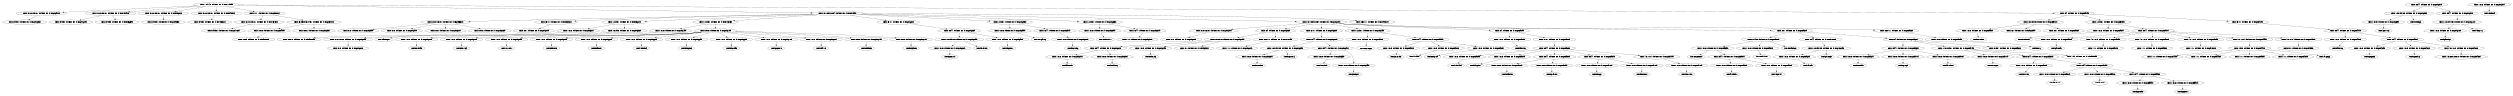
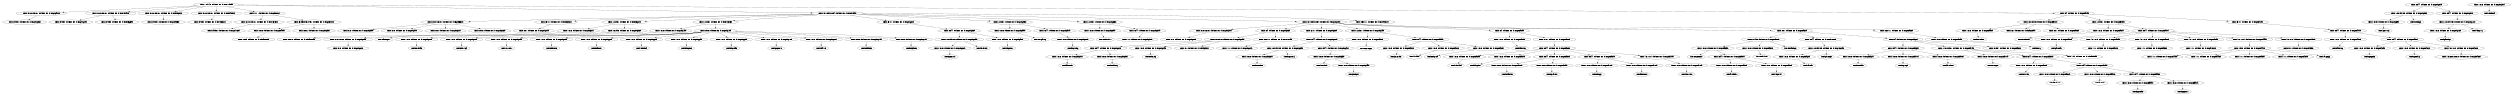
  strict digraph {
    fontname="DejaVu Sans Mono"
    node [fontname="DejaVu Sans Mono"]
    edge [fontname="DejaVu Sans Mono"]
    "_ast.ImportFrom object at 0xa16d69bd0"
    "_ast.alias object at 0xa26fd6050"
    "_ast.ImportFrom object at 0xa1875d9d0"
    "_ast.alias object at 0xa26fd6190"
    "_ast.alias object at 0xa18b56590"
    "_ast.ImportFrom object at 0xa18b563d0"
    "_ast.alias object at 0xa16cd9e50"
    "_ast.ImportFrom object at 0xa1a0f8ed0"
    "_ast.alias object at 0xa1773a210"
    "_ast.ImportFrom object at 0xa1d7575d0"
    "_ast.alias object at 0xa16cd4c50"
    "_ast.Name object at 0xa16cafb90"
    "_ast.Load object at 0x10295c1d0"
    "_ast.ExceptHandler object at 0xa16caf1d0"
    "_ast.Pass object at 0xa16cb6050"
    "_ast.Try object at 0xa16d31210"
    "_ast.arguments object at 0xa26fe5a10"
    "_ast.arg object at 0xa16cb6090"
    "_ast.arg object at 0xa16cb60d0"
    "_ast.arg object at 0xa16cb6110"
    "_ast.Dict object at 0xa16cb6150"
    "_ast.Expr object at 0xa18b50810"
    "_ast.Str object at 0xa16cb61d0"
    "_ast.Name object at 0xa16cb6210"
    "_ast.Store object at 0x10295c290"
    "_ast.arguments object at 0xa16cb6290"
    "_ast.arg object at 0xa16cb62d0"
    "_ast.Name object at 0xa16cb6390"
    Load4687716
    "_ast.Attribute object at 0xa16cb6350"
    Load1108868
    "_ast.Name object at 0xa16cb6450"
    Load6915064
    "_ast.Attribute object at 0xa16cb6410"
    Load7956776
    "_ast.Call object at 0xa16cb63d0"
    "_ast.Call object at 0xa16cb6310"
    "_ast.Lambda object at 0xa16cb6250"
    "_ast.Assign object at 0xa18b561d0"
    "_ast.Name object at 0xa16cb6490"
    Store9513634
    "_ast.Name object at 0xa16cb6510"
    Load8845193
    "_ast.Name object at 0xa16cb6550"
    Load8004769
    "_ast.Name object at 0xa16cb6590"
    Load4144204
    "_ast.Name object at 0xa16cb65d0"
    Load8351218
    "_ast.Name object at 0xa16cb6610"
    Load3892217
    "_ast.Name object at 0xa16cb6650"
    Load7851029
    "_ast.Name object at 0xa16cb6690"
    Load5086820
    "_ast.Name object at 0xa16cb66d0"
    Load5064593
    "_ast.Name object at 0xa16cb6710"
    Load6262271
    "_ast.Name object at 0xa16cb6750"
    Load139745
    "_ast.Name object at 0xa16cb6790"
    Load8859885
    "_ast.Name object at 0xa16cb67d0"
    Load3069845
    "_ast.Dict object at 0xa16cb64d0"
    "_ast.Assign object at 0xa1a7bad50"
    "_ast.Name object at 0xa16cb68d0"
    Load3685472
    "_ast.Attribute object at 0xa16cb6890"
    Load1343780
    "_ast.Name object at 0xa16cb6910"
    Load1568124
    "_ast.Call object at 0xa16cb6850"
    "_ast.Expr object at 0xa16cb6810"
    "_ast.Name object at 0xa16cb6990"
    Store8469716
    "_ast.Name object at 0xa16cb6a10"
    Load5167236
    "_ast.Call object at 0xa16cb69d0"
    "_ast.Assign object at 0xa16cb6950"
    "_ast.Name object at 0xa16cb6a90"
    Store2037074
    "_ast.Name object at 0xa16cb6b10"
    Load4023229
    "_ast.Call object at 0xa16cb6ad0"
    "_ast.Num object at 0xa16cb6b50"
    "_ast.Assign object at 0xa16cb6a50"
    "_ast.arguments object at 0xa16cb6bd0"
    "_ast.arg object at 0xa16cb6c10"
    "_ast.Name object at 0xa16cb6d10"
    Load9031302
    "_ast.Name object at 0xa16cb6d50"
    Load1500436
    "_ast.Call object at 0xa16cb6cd0"
    "_ast.Name object at 0xa16cb6d90"
    Load8203416
    "_ast.Compare object at 0xa16cb6c90"
    "_ast.In object at 0x1029690d0"
    "_ast.Return object at 0xa1737e790"
    "_ast.Num object at 0xa16cb6dd0"
    "_ast.If object at 0xa16cb6c50"
    "_ast.Name object at 0xa16cb6ed0"
    Load5118038
    "_ast.Attribute object at 0xa16cb6e90"
    Load2634876
    "_ast.Name object at 0xa16cb6f50"
    Load7217020
    "_ast.Name object at 0xa16cb6f90"
    Load6025617
    "_ast.Call object at 0xa16cb6f10"
    "_ast.Call object at 0xa16cb6e50"
    "_ast.Expr object at 0xa16cb6e10"
    "_ast.Name object at 0xa16ce9050"
    Store5678665
    "_ast.Name object at 0xa16ce90d0"
    Load6243403
    "_ast.Name object at 0xa16ce9110"
    Load707903
    "_ast.Name object at 0xa16ce9150"
    Load3306729
    "_ast.Call object at 0xa16ce9090"
    "_ast.Assign object at 0xa16cb6fd0"
    "_ast.Name object at 0xa16ce91d0"
    Load2932736
    "_ast.Name object at 0xa16ce9290"
    Load7017929
    "_ast.Name object at 0xa16ce92d0"
    Load5946084
    "_ast.Name object at 0xa16ce9350"
    Load1293043
    "_ast.Name object at 0xa16ce9390"
    Load2649401
    "_ast.Call object at 0xa16ce9310"
    "_ast.Name object at 0xa16ce9410"
    Load252667
    "_ast.Name object at 0xa16ce9450"
    Load5081221
    "_ast.Call object at 0xa16ce93d0"
    "_ast.Name object at 0xa16ce94d0"
    Load1824781
    "_ast.keyword object at 0xa16ce9490"
    "_ast.Call object at 0xa16ce9250"
    "_ast.Expr object at 0xa16ce9210"
    "_ast.If object at 0xa16ce9190"
    "_ast.Name object at 0xa16ce9590"
    Store7688221
    "_ast.Call object at 0xa16ce9ad0"
    "_ast.Name object at 0xa16ce95d0"
    Store3979482
    "_ast.Tuple object at 0xa16ce9550"
    Store2192068
    "_ast.Name object at 0xa16ce9610"
    Load494294
    "_ast.Attribute object at 0xa16732190"
    Load6048233
    "_ast.Call object at 0xa18b42a10"
    "_ast.Name object at 0xa16ce96d0"
    Load3881901
    "_ast.Name object at 0xa16ce9710"
    Load364360
    "_ast.Name object at 0xa16ce9750"
    Load9740421
    "_ast.Call object at 0xa16ce9690"
    "_ast.Name object at 0xa16ce97d0"
    Store788682
    "_ast.Name object at 0xa16ce9850"
    Load804785
    "_ast.Name object at 0xa16ce98d0"
    Load9379471
    "_ast.Name object at 0xa16ce9910"
    Load948184
    "_ast.Name object at 0xa16ce9990"
    Load3631893
    "_ast.Name object at 0xa16ce99d0"
    Load2565114
    "_ast.Call object at 0xa16ce9950"
    "_ast.Call object at 0xa16ce9890"
    "_ast.Call object at 0xa16ce9810"
    "_ast.AugAssign object at 0xa16ce9790"
    "_ast.Add object at 0x10295cc90"
    "_ast.If object at 0xa16ce9650"
    "_ast.Break object at 0xa16ce9a10"
    "_ast.For object at 0xa16ce9510"
    "_ast.Name object at 0xa16ce9a90"
    Load13876
    "_ast.Return object at 0xa16ce9a50"
    "_ast.FunctionDef object at 0xa16cb6b90"
    "_ast.Name object at 0xa16ce9b10"
    Load9415034
    "_ast.Name object at 0xa16ce9b50"
    Load7368707
    "_ast.FunctionDef object at 0xa18d7da90"
    "_ast.Return object at 0xa20f981d0"
    "_ast.Name object at 0xa16ce9c10"
    Load5871081
    "_ast.Compare object at 0xa16ce9bd0"
    "_ast.Eq object at 0x102961a90"
    "_ast.Str object at 0xa16ce9c50"
    "_ast.Name object at 0xa16ce9cd0"
    Store7101800
    "_ast.Name object at 0xa16ce9d50"
    Load6942894
    "_ast.keyword object at 0xa16ce9d90"
    "_ast.Num object at 0xa16ce9dd0"
    "_ast.keyword object at 0xa16ce9e10"
    "_ast.Num object at 0xa16ce9e50"
    "_ast.keyword object at 0xa16ce9e90"
    "_ast.Num object at 0xa169751d0"
    "_ast.List object at 0xa16caffd0"
    "_ast.Num object at 0xa16caff10"
    "_ast.Num object at 0xa16caff50"
    "_ast.Num object at 0xa16cafe90"
    "_ast.Num object at 0xa16cafed0"
    Load4946566
    "_ast.keyword object at 0xa16caff90"
    "_ast.keyword object at 0xa16cafe10"
    "_ast.Str object at 0xa16cafe50"
    "_ast.Call object at 0xa16ce9d10"
    "_ast.Assign object at 0xa16ce9c90"
    "_ast.Name object at 0xa16cafd10"
    Load8908726
    "_ast.Name object at 0xa16cafc90"
    Load2636525
    "_ast.Name object at 0xa16cafcd0"
    Load2683046
    n227 [label="_ast.keyword object at 8xa16cafc10"]
    "_ast.NameConstant object at 0xa16cafc50"
    "_ast.Call object at 0xa16cafd50"
    "_ast.Call object at 0xa16cafdd0"
    "_ast.Expr object at 0xa16cafd90"
    "_ast.If object at 0xa16ce9b90"
    "_ast.Module object at 0xa18740a90"
    "_ast.ImportFrom object at 0xa16d69bd0" -> "_ast.alias object at 0xa26fd6050"
    "_ast.ImportFrom object at 0xa1875d9d0" -> "_ast.alias object at 0xa26fd6190"
    "_ast.ImportFrom object at 0xa1875d9d0" -> "_ast.alias object at 0xa18b56590"
    "_ast.ImportFrom object at 0xa18b563d0" -> "_ast.alias object at 0xa16cd9e50"
    "_ast.ImportFrom object at 0xa1a0f8ed0" -> "_ast.alias object at 0xa1773a210"
    "_ast.ImportFrom object at 0xa1d7575d0" -> "_ast.alias object at 0xa16cd4c50"
    "_ast.Name object at 0xa16cafb90" -> "_ast.Load object at 0x10295c1d0"
    "_ast.ExceptHandler object at 0xa16caf1d0" -> "_ast.Name object at 0xa16cafb90"
    "_ast.ExceptHandler object at 0xa16caf1d0" -> "_ast.Pass object at 0xa16cb6050"
    "_ast.Try object at 0xa16d31210" -> "_ast.ImportFrom object at 0xa1d7575d0"
    "_ast.Try object at 0xa16d31210" -> "_ast.ExceptHandler object at 0xa16caf1d0"
    "_ast.arguments object at 0xa26fe5a10" -> "_ast.arg object at 0xa16cb6090"
    "_ast.arguments object at 0xa26fe5a10" -> "_ast.arg object at 0xa16cb60d0"
    "_ast.arguments object at 0xa26fe5a10" -> "_ast.arg object at 0xa16cb6110"
    "_ast.arguments object at 0xa26fe5a10" -> "_ast.Dict object at 0xa16cb6150"
    "_ast.Expr object at 0xa18b50810" -> "_ast.Str object at 0xa16cb61d0"
    "_ast.Name object at 0xa16cb6210" -> "_ast.Store object at 0x10295c290"
    "_ast.arguments object at 0xa16cb6290" -> "_ast.arg object at 0xa16cb62d0"
    "_ast.Name object at 0xa16cb6390" -> Load4687716
    "_ast.Attribute object at 0xa16cb6350" -> "_ast.Name object at 0xa16cb6390"
    "_ast.Attribute object at 0xa16cb6350" -> Load1108868
    "_ast.Name object at 0xa16cb6450" -> Load6915064
    "_ast.Attribute object at 0xa16cb6410" -> "_ast.Name object at 0xa16cb6450"
    "_ast.Attribute object at 0xa16cb6410" -> Load7956776
    "_ast.Call object at 0xa16cb63d0" -> "_ast.Attribute object at 0xa16cb6410"
    "_ast.Call object at 0xa16cb6310" -> "_ast.Attribute object at 0xa16cb6350"
    "_ast.Call object at 0xa16cb6310" -> "_ast.Call object at 0xa16cb63d0"
    "_ast.Lambda object at 0xa16cb6250" -> "_ast.arguments object at 0xa16cb6290"
    "_ast.Assign object at 0xa18b561d0" -> "_ast.Name object at 0xa16cb6210"
    "_ast.Assign object at 0xa18b561d0" -> "_ast.Lambda object at 0xa16cb6250"
    "_ast.Name object at 0xa16cb6490" -> Store9513634
    "_ast.Name object at 0xa16cb6510" -> Load8845193
    "_ast.Name object at 0xa16cb6550" -> Load8004769
    "_ast.Name object at 0xa16cb6590" -> Load4144204
    "_ast.Name object at 0xa16cb65d0" -> Load8351218
    "_ast.Name object at 0xa16cb6610" -> Load3892217
    "_ast.Name object at 0xa16cb6650" -> Load7851029
    "_ast.Name object at 0xa16cb6690" -> Load5086820
    "_ast.Name object at 0xa16cb66d0" -> Load5064593
    "_ast.Name object at 0xa16cb6710" -> Load6262271
    "_ast.Name object at 0xa16cb6750" -> Load139745
    "_ast.Name object at 0xa16cb6790" -> Load8859885
    "_ast.Name object at 0xa16cb67d0" -> Load3069845
    "_ast.Dict object at 0xa16cb64d0" -> "_ast.Name object at 0xa16cb6510"
    "_ast.Dict object at 0xa16cb64d0" -> "_ast.Name object at 0xa16cb6550"
    "_ast.Dict object at 0xa16cb64d0" -> "_ast.Name object at 0xa16cb6590"
    "_ast.Dict object at 0xa16cb64d0" -> "_ast.Name object at 0xa16cb65d0"
    "_ast.Dict object at 0xa16cb64d0" -> "_ast.Name object at 0xa16cb6610"
    "_ast.Dict object at 0xa16cb64d0" -> "_ast.Name object at 0xa16cb6650"
    "_ast.Dict object at 0xa16cb64d0" -> "_ast.Name object at 0xa16cb6690"
    "_ast.Dict object at 0xa16cb64d0" -> "_ast.Name object at 0xa16cb66d0"
    "_ast.Dict object at 0xa16cb64d0" -> "_ast.Name object at 0xa16cb6710"
    "_ast.Dict object at 0xa16cb64d0" -> "_ast.Name object at 0xa16cb6750"
    "_ast.Dict object at 0xa16cb64d0" -> "_ast.Name object at 0xa16cb6790"
    "_ast.Dict object at 0xa16cb64d0" -> "_ast.Name object at 0xa16cb67d0"
    "_ast.Assign object at 0xa1a7bad50" -> "_ast.Name object at 0xa16cb6490"
    "_ast.Assign object at 0xa1a7bad50" -> "_ast.Dict object at 0xa16cb64d0"
    "_ast.Name object at 0xa16cb68d0" -> Load3685472
    "_ast.Attribute object at 0xa16cb6890" -> "_ast.Name object at 0xa16cb68d0"
    "_ast.Attribute object at 0xa16cb6890" -> Load1343780
    "_ast.Name object at 0xa16cb6910" -> Load1568124
    "_ast.Call object at 0xa16cb6850" -> "_ast.Attribute object at 0xa16cb6890"
    "_ast.Call object at 0xa16cb6850" -> "_ast.Name object at 0xa16cb6910"
    "_ast.Expr object at 0xa16cb6810" -> "_ast.Call object at 0xa16cb6850"
    "_ast.Name object at 0xa16cb6990" -> Store8469716
    "_ast.Name object at 0xa16cb6a10" -> Load5167236
    "_ast.Call object at 0xa16cb69d0" -> "_ast.Name object at 0xa16cb6a10"
    "_ast.Assign object at 0xa16cb6950" -> "_ast.Name object at 0xa16cb6990"
    "_ast.Assign object at 0xa16cb6950" -> "_ast.Call object at 0xa16cb69d0"
    "_ast.Name object at 0xa16cb6a90" -> Store2037074
    "_ast.Name object at 0xa16cb6b10" -> Load4023229
    "_ast.Call object at 0xa16cb6ad0" -> "_ast.Num object at 0xa16cb6b50"
    "_ast.Assign object at 0xa16cb6a50" -> "_ast.Name object at 0xa16cb6a90"
    "_ast.Assign object at 0xa16cb6a50" -> "_ast.Call object at 0xa16cb6ad0"
    "_ast.arguments object at 0xa16cb6bd0" -> "_ast.arg object at 0xa16cb6c10"
    "_ast.Name object at 0xa16cb6d10" -> Load9031302
    "_ast.Name object at 0xa16cb6d50" -> Load1500436
    "_ast.Call object at 0xa16cb6cd0" -> "_ast.Name object at 0xa16cb6d10"
    "_ast.Call object at 0xa16cb6cd0" -> "_ast.Name object at 0xa16cb6d50"
    "_ast.Name object at 0xa16cb6d90" -> Load8203416
    "_ast.Compare object at 0xa16cb6c90" -> "_ast.Call object at 0xa16cb6cd0"
    "_ast.Compare object at 0xa16cb6c90" -> "_ast.Name object at 0xa16cb6d90"
    "_ast.Compare object at 0xa16cb6c90" -> "_ast.In object at 0x1029690d0"
    "_ast.Return object at 0xa1737e790" -> "_ast.Num object at 0xa16cb6dd0"
    "_ast.If object at 0xa16cb6c50" -> "_ast.Compare object at 0xa16cb6c90"
    "_ast.If object at 0xa16cb6c50" -> "_ast.Return object at 0xa1737e790"
    "_ast.Name object at 0xa16cb6ed0" -> Load5118038
    "_ast.Attribute object at 0xa16cb6e90" -> "_ast.Name object at 0xa16cb6ed0"
    "_ast.Attribute object at 0xa16cb6e90" -> Load2634876
    "_ast.Name object at 0xa16cb6f50" -> Load7217020
    "_ast.Name object at 0xa16cb6f90" -> Load6025617
    "_ast.Call object at 0xa16cb6f10" -> "_ast.Name object at 0xa16cb6f50"
-   "_ast.Call object at 0xa16cb6f10" -> "_ast.Name object at 0xa16cb6f90"
+   "_ast.Name object at 0xa16cb6f50" -> "_ast.Name object at 0xa16cb6f90"
    "_ast.Call object at 0xa16cb6e50" -> "_ast.Attribute object at 0xa16cb6e90"
    "_ast.Call object at 0xa16cb6e50" -> "_ast.Call object at 0xa16cb6f10"
    "_ast.Expr object at 0xa16cb6e10" -> "_ast.Call object at 0xa16cb6e50"
    "_ast.Name object at 0xa16ce9050" -> Store5678665
    "_ast.Name object at 0xa16ce90d0" -> Load6243403
    "_ast.Name object at 0xa16ce9110" -> Load707903
    "_ast.Name object at 0xa16ce9150" -> Load3306729
    "_ast.Call object at 0xa16ce9090" -> "_ast.Name object at 0xa16ce90d0"
    "_ast.Call object at 0xa16ce9090" -> "_ast.Name object at 0xa16ce9110"
    "_ast.Call object at 0xa16ce9090" -> "_ast.Name object at 0xa16ce9150"
    "_ast.Assign object at 0xa16cb6fd0" -> "_ast.Name object at 0xa16ce9050"
    "_ast.Assign object at 0xa16cb6fd0" -> "_ast.Call object at 0xa16ce9090"
    "_ast.Name object at 0xa16ce91d0" -> Load2932736
    "_ast.Name object at 0xa16ce9290" -> Load7017929
    "_ast.Name object at 0xa16ce92d0" -> Load5946084
    "_ast.Name object at 0xa16ce9350" -> Load1293043
    "_ast.Name object at 0xa16ce9390" -> Load2649401
    "_ast.Call object at 0xa16ce9310" -> "_ast.Name object at 0xa16ce9350"
    "_ast.Call object at 0xa16ce9310" -> "_ast.Name object at 0xa16ce9390"
    "_ast.Name object at 0xa16ce9410" -> Load252667
    "_ast.Name object at 0xa16ce9450" -> Load5081221
    "_ast.Call object at 0xa16ce93d0" -> "_ast.Name object at 0xa16ce9410"
    "_ast.Call object at 0xa16ce93d0" -> "_ast.Name object at 0xa16ce9450"
    "_ast.Name object at 0xa16ce94d0" -> Load1824781
    "_ast.keyword object at 0xa16ce9490" -> "_ast.Name object at 0xa16ce94d0"
    "_ast.Call object at 0xa16ce9250" -> "_ast.Name object at 0xa16ce9290"
    "_ast.Call object at 0xa16ce9250" -> "_ast.Name object at 0xa16ce92d0"
    "_ast.Call object at 0xa16ce9250" -> "_ast.Call object at 0xa16ce9310"
    "_ast.Call object at 0xa16ce9250" -> "_ast.Call object at 0xa16ce93d0"
    "_ast.Call object at 0xa16ce9250" -> "_ast.keyword object at 0xa16ce9490"
    "_ast.Expr object at 0xa16ce9210" -> "_ast.Call object at 0xa16ce9250"
    "_ast.If object at 0xa16ce9190" -> "_ast.Name object at 0xa16ce91d0"
    "_ast.If object at 0xa16ce9190" -> "_ast.Expr object at 0xa16ce9210"
    "_ast.Name object at 0xa16ce9590" -> Store7688221
    "_ast.Name object at 0xa16ce9590" -> "_ast.Call object at 0xa16ce9ad0"
    "_ast.Call object at 0xa16ce9ad0" -> "_ast.Name object at 0xa16ce9b10"
    "_ast.Call object at 0xa16ce9ad0" -> "_ast.Name object at 0xa16ce9b50"
    "_ast.Name object at 0xa16ce95d0" -> Store3979482
    "_ast.Tuple object at 0xa16ce9550" -> "_ast.Name object at 0xa16ce9590"
    "_ast.Tuple object at 0xa16ce9550" -> "_ast.Name object at 0xa16ce95d0"
    "_ast.Tuple object at 0xa16ce9550" -> Store2192068
    "_ast.Name object at 0xa16ce9610" -> Load494294
    "_ast.Attribute object at 0xa16732190" -> "_ast.Name object at 0xa16ce9610"
    "_ast.Attribute object at 0xa16732190" -> Load6048233
    "_ast.Call object at 0xa18b42a10" -> "_ast.Attribute object at 0xa16732190"
    "_ast.Name object at 0xa16ce96d0" -> Load3881901
    "_ast.Name object at 0xa16ce9710" -> Load364360
    "_ast.Name object at 0xa16ce9750" -> Load9740421
    "_ast.Call object at 0xa16ce9690" -> "_ast.Name object at 0xa16ce96d0"
    "_ast.Call object at 0xa16ce9690" -> "_ast.Name object at 0xa16ce9710"
    "_ast.Call object at 0xa16ce9690" -> "_ast.Name object at 0xa16ce9750"
    "_ast.Name object at 0xa16ce97d0" -> Store788682
    "_ast.Name object at 0xa16ce9850" -> Load804785
    "_ast.Name object at 0xa16ce98d0" -> Load9379471
    "_ast.Name object at 0xa16ce9910" -> Load948184
    "_ast.Name object at 0xa16ce9990" -> Load3631893
    "_ast.Name object at 0xa16ce99d0" -> Load2565114
    "_ast.Call object at 0xa16ce9950" -> "_ast.Name object at 0xa16ce9990"
    "_ast.Call object at 0xa16ce9950" -> "_ast.Name object at 0xa16ce99d0"
    "_ast.Call object at 0xa16ce9890" -> "_ast.Name object at 0xa16ce98d0"
    "_ast.Call object at 0xa16ce9890" -> "_ast.Name object at 0xa16ce9910"
    "_ast.Call object at 0xa16ce9890" -> "_ast.Call object at 0xa16ce9950"
    "_ast.Call object at 0xa16ce9810" -> "_ast.Name object at 0xa16ce9850"
    "_ast.Call object at 0xa16ce9810" -> "_ast.Call object at 0xa16ce9890"
    "_ast.AugAssign object at 0xa16ce9790" -> "_ast.Name object at 0xa16ce97d0"
    "_ast.AugAssign object at 0xa16ce9790" -> "_ast.Call object at 0xa16ce9810"
    "_ast.AugAssign object at 0xa16ce9790" -> "_ast.Add object at 0x10295cc90"
    "_ast.If object at 0xa16ce9650" -> "_ast.Call object at 0xa16ce9690"
    "_ast.If object at 0xa16ce9650" -> "_ast.AugAssign object at 0xa16ce9790"
    "_ast.If object at 0xa16ce9650" -> "_ast.Break object at 0xa16ce9a10"
    "_ast.For object at 0xa16ce9510" -> "_ast.Tuple object at 0xa16ce9550"
    "_ast.For object at 0xa16ce9510" -> "_ast.Call object at 0xa18b42a10"
    "_ast.For object at 0xa16ce9510" -> "_ast.If object at 0xa16ce9650"
    "_ast.Name object at 0xa16ce9a90" -> Load13876
    "_ast.Return object at 0xa16ce9a50" -> "_ast.Name object at 0xa16ce9a90"
    "_ast.FunctionDef object at 0xa16cb6b90" -> "_ast.arguments object at 0xa16cb6bd0"
    "_ast.FunctionDef object at 0xa16cb6b90" -> "_ast.If object at 0xa16cb6c50"
    "_ast.FunctionDef object at 0xa16cb6b90" -> "_ast.Expr object at 0xa16cb6e10"
    "_ast.FunctionDef object at 0xa16cb6b90" -> "_ast.Assign object at 0xa16cb6fd0"
    "_ast.FunctionDef object at 0xa16cb6b90" -> "_ast.If object at 0xa16ce9190"
    "_ast.FunctionDef object at 0xa16cb6b90" -> "_ast.For object at 0xa16ce9510"
    "_ast.FunctionDef object at 0xa16cb6b90" -> "_ast.Return object at 0xa16ce9a50"
    "_ast.Name object at 0xa16ce9b10" -> Load9415034
    "_ast.Name object at 0xa16ce9b50" -> Load7368707
    "_ast.FunctionDef object at 0xa18d7da90" -> "_ast.arguments object at 0xa26fe5a10"
    "_ast.FunctionDef object at 0xa18d7da90" -> "_ast.Expr object at 0xa18b50810"
    "_ast.FunctionDef object at 0xa18d7da90" -> "_ast.Assign object at 0xa18b561d0"
    "_ast.FunctionDef object at 0xa18d7da90" -> "_ast.Assign object at 0xa1a7bad50"
    "_ast.FunctionDef object at 0xa18d7da90" -> "_ast.Expr object at 0xa16cb6810"
    "_ast.FunctionDef object at 0xa18d7da90" -> "_ast.Assign object at 0xa16cb6950"
    "_ast.FunctionDef object at 0xa18d7da90" -> "_ast.Assign object at 0xa16cb6a50"
    "_ast.FunctionDef object at 0xa18d7da90" -> "_ast.FunctionDef object at 0xa16cb6b90"
    "_ast.FunctionDef object at 0xa18d7da90" -> "_ast.Return object at 0xa20f981d0"
    "_ast.Name object at 0xa16ce9c10" -> Load5871081
    "_ast.Compare object at 0xa16ce9bd0" -> "_ast.Name object at 0xa16ce9c10"
    "_ast.Compare object at 0xa16ce9bd0" -> "_ast.Eq object at 0x102961a90"
    "_ast.Compare object at 0xa16ce9bd0" -> "_ast.Str object at 0xa16ce9c50"
    "_ast.Name object at 0xa16ce9cd0" -> Store7101800
    "_ast.Name object at 0xa16ce9d50" -> Load6942894
    "_ast.keyword object at 0xa16ce9d90" -> "_ast.Num object at 0xa16ce9dd0"
    "_ast.keyword object at 0xa16ce9e10" -> "_ast.Num object at 0xa16ce9e50"
    "_ast.keyword object at 0xa16ce9e90" -> "_ast.Num object at 0xa169751d0"
    "_ast.List object at 0xa16caffd0" -> "_ast.Num object at 0xa16caff10"
    "_ast.List object at 0xa16caffd0" -> "_ast.Num object at 0xa16caff50"
    "_ast.List object at 0xa16caffd0" -> "_ast.Num object at 0xa16cafe90"
    "_ast.List object at 0xa16caffd0" -> "_ast.Num object at 0xa16cafed0"
    "_ast.List object at 0xa16caffd0" -> Load4946566
    "_ast.keyword object at 0xa16caff90" -> "_ast.List object at 0xa16caffd0"
    "_ast.keyword object at 0xa16cafe10" -> "_ast.Str object at 0xa16cafe50"
    "_ast.Call object at 0xa16ce9d10" -> "_ast.Name object at 0xa16ce9d50"
    "_ast.Call object at 0xa16ce9d10" -> "_ast.keyword object at 0xa16ce9d90"
    "_ast.Call object at 0xa16ce9d10" -> "_ast.keyword object at 0xa16ce9e10"
    "_ast.Call object at 0xa16ce9d10" -> "_ast.keyword object at 0xa16ce9e90"
    "_ast.Call object at 0xa16ce9d10" -> "_ast.keyword object at 0xa16caff90"
    "_ast.Call object at 0xa16ce9d10" -> "_ast.keyword object at 0xa16cafe10"
    "_ast.Assign object at 0xa16ce9c90" -> "_ast.Name object at 0xa16ce9cd0"
    "_ast.Assign object at 0xa16ce9c90" -> "_ast.Call object at 0xa16ce9d10"
    "_ast.Name object at 0xa16cafd10" -> Load8908726
    "_ast.Name object at 0xa16cafc90" -> Load2636525
    "_ast.Name object at 0xa16cafcd0" -> Load2683046
    n227 -> "_ast.NameConstant object at 0xa16cafc50"
    "_ast.Call object at 0xa16cafd50" -> "_ast.Name object at 0xa16cafc90"
    "_ast.Call object at 0xa16cafd50" -> "_ast.Name object at 0xa16cafcd0"
    "_ast.Call object at 0xa16cafd50" -> n227
    "_ast.Call object at 0xa16cafdd0" -> "_ast.Name object at 0xa16cafd10"
    "_ast.Call object at 0xa16cafdd0" -> "_ast.Call object at 0xa16cafd50"
    "_ast.Expr object at 0xa16cafd90" -> "_ast.Call object at 0xa16cafdd0"
    "_ast.If object at 0xa16ce9b90" -> "_ast.Compare object at 0xa16ce9bd0"
    "_ast.If object at 0xa16ce9b90" -> "_ast.Assign object at 0xa16ce9c90"
    "_ast.If object at 0xa16ce9b90" -> "_ast.Expr object at 0xa16cafd90"
    "_ast.Module object at 0xa18740a90" -> "_ast.ImportFrom object at 0xa16d69bd0"
    "_ast.Module object at 0xa18740a90" -> "_ast.ImportFrom object at 0xa1875d9d0"
    "_ast.Module object at 0xa18740a90" -> "_ast.ImportFrom object at 0xa18b563d0"
    "_ast.Module object at 0xa18740a90" -> "_ast.ImportFrom object at 0xa1a0f8ed0"
    "_ast.Module object at 0xa18740a90" -> "_ast.Try object at 0xa16d31210"
    "_ast.Module object at 0xa18740a90" -> "_ast.FunctionDef object at 0xa18d7da90"
    "_ast.Module object at 0xa18740a90" -> "_ast.If object at 0xa16ce9b90"
  }
